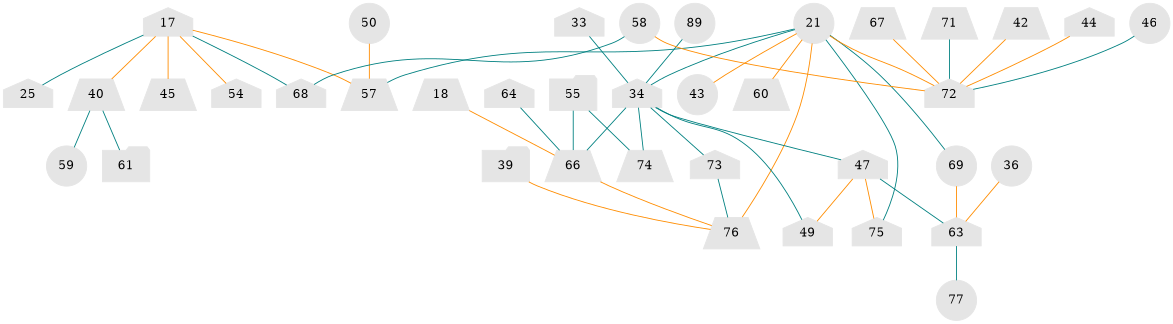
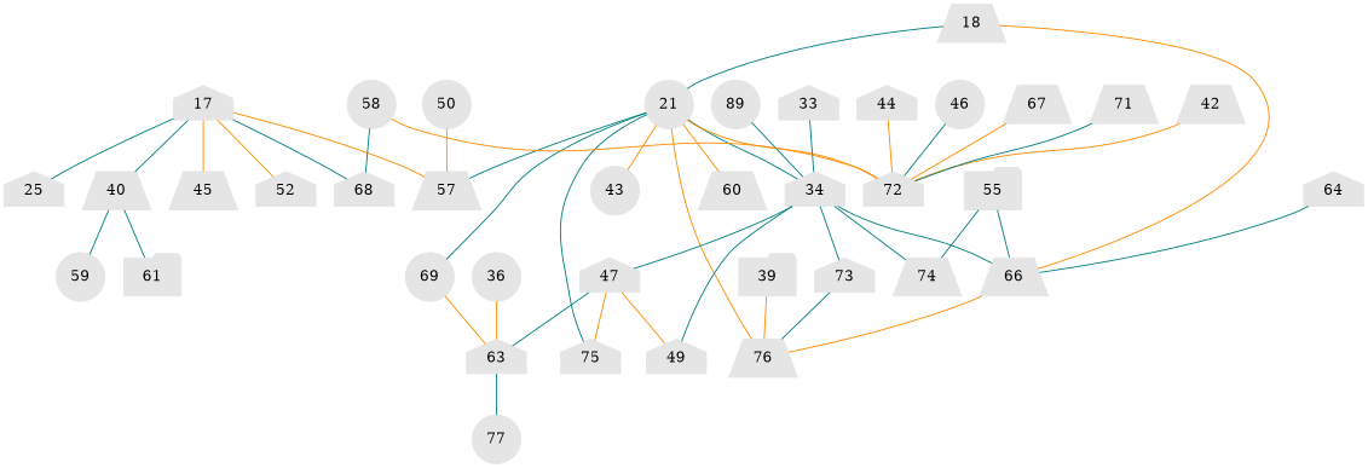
  graph {
    node [color=gray90 shape=house style=filled]
    edge [color=teal]
    17
    25
    40 [shape=trapezium super="+30"]
    45 [shape=trapezium super="+28"]
-   52 [super="+13" label=54]
+   52 [super="+13"]
    57 [shape=trapezium super="+2+16"]
    68
    59 [shape=circle]
    61 [shape=folder]
    21 [shape=circle super="+10+15+12"]
    34 [super="+7"]
    43 [shape=circle]
    60 [shape=trapezium]
    69 [shape=circle]
    72 [super="+38+41+56+37"]
    75
    76 [shape=trapezium super="+31+70"]
    18 [shape=trapezium]
    66 [shape=trapezium super="+51+65"]
    47
    73 [super="+54"]
    74 [shape=trapezium]
    49
    n24 [label=89 shape=circle]
    63 [super="+26"]
    77 [shape=circle]
    33
    36 [shape=circle]
    39 [shape=folder]
    42 [shape=trapezium]
    44
    46 [shape=circle]
    50 [shape=circle]
    55 [shape=folder]
    58 [shape=circle]
    64
    67 [shape=trapezium]
    71 [shape=trapezium]
    17 -- 25
-   17 -- 40 [color=darkorange weight=2]
+   17 -- 40 [weight=2]
    17 -- 45 [color=darkorange]
    17 -- 52 [color=darkorange]
    17 -- 57 [color=darkorange]
    17 -- 68
    40 -- 59
    40 -- 61
    21 -- 57
    21 -- 34 [weight=3]
    21 -- 43 [color=darkorange]
    21 -- 60 [color=darkorange]
    21 -- 69
    21 -- 72 [color=darkorange weight=4]
    21 -- 75
    21 -- 76 [color=darkorange weight=3]
    34 -- 66 [weight=2]
    34 -- 47
    34 -- 73
    34 -- 74
    34 -- 49
    69 -- 63 [color=darkorange]
+   18 -- 21
    18 -- 66 [color=darkorange]
    66 -- 76 [color=darkorange]
    47 -- 75 [color=darkorange]
    47 -- 49 [color=darkorange]
    47 -- 63
    73 -- 76
    n24 -- 34
    63 -- 77
    33 -- 34
    36 -- 63 [color=darkorange]
    39 -- 76 [color=darkorange]
    42 -- 72 [color=darkorange]
    44 -- 72 [color=darkorange]
    46 -- 72
    50 -- 57 [color=darkorange]
    55 -- 66
    55 -- 74
    58 -- 68
    58 -- 72 [color=darkorange]
    64 -- 66
    67 -- 72 [color=darkorange]
    71 -- 72
  }
